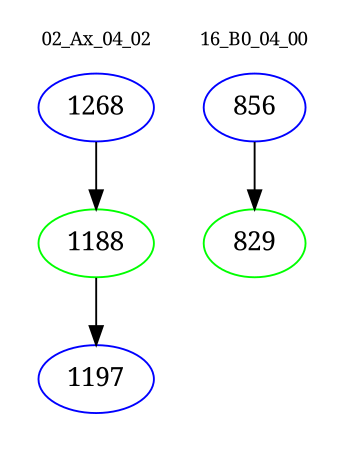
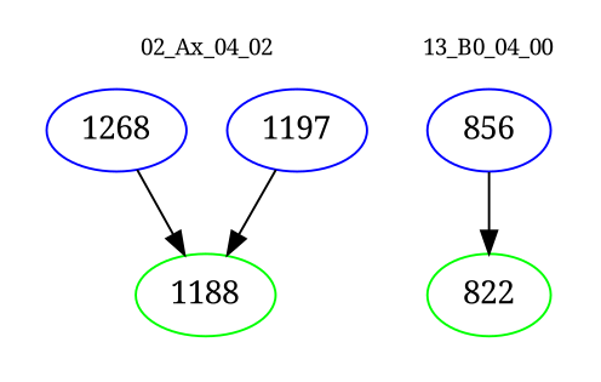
  digraph {
    fontname="Noto Serif"
    node [color=blue fontname="Noto Serif"]
    edge [color=black fontname="Noto Serif"]
    n1 [label=1197]
    n2 [color=green label=1188]
    n3 [label=1268]
    n4 [label=856]
-   n5 [color=green label=829]
+   n5 [color=green label=822]
    subgraph cluster_1 {
      color=white
      fontsize=10
      label="02_Ax_04_02"
      n1
      n2
      n3
    }
    subgraph cluster_2 {
      color=white
      fontsize=10
-     label="16_B0_04_00"
+     label="13_B0_04_00"
      n4
      n5
    }
-   n2 -> n1
+   n1 -> n2
    n3 -> n2
    n4 -> n5
  }
